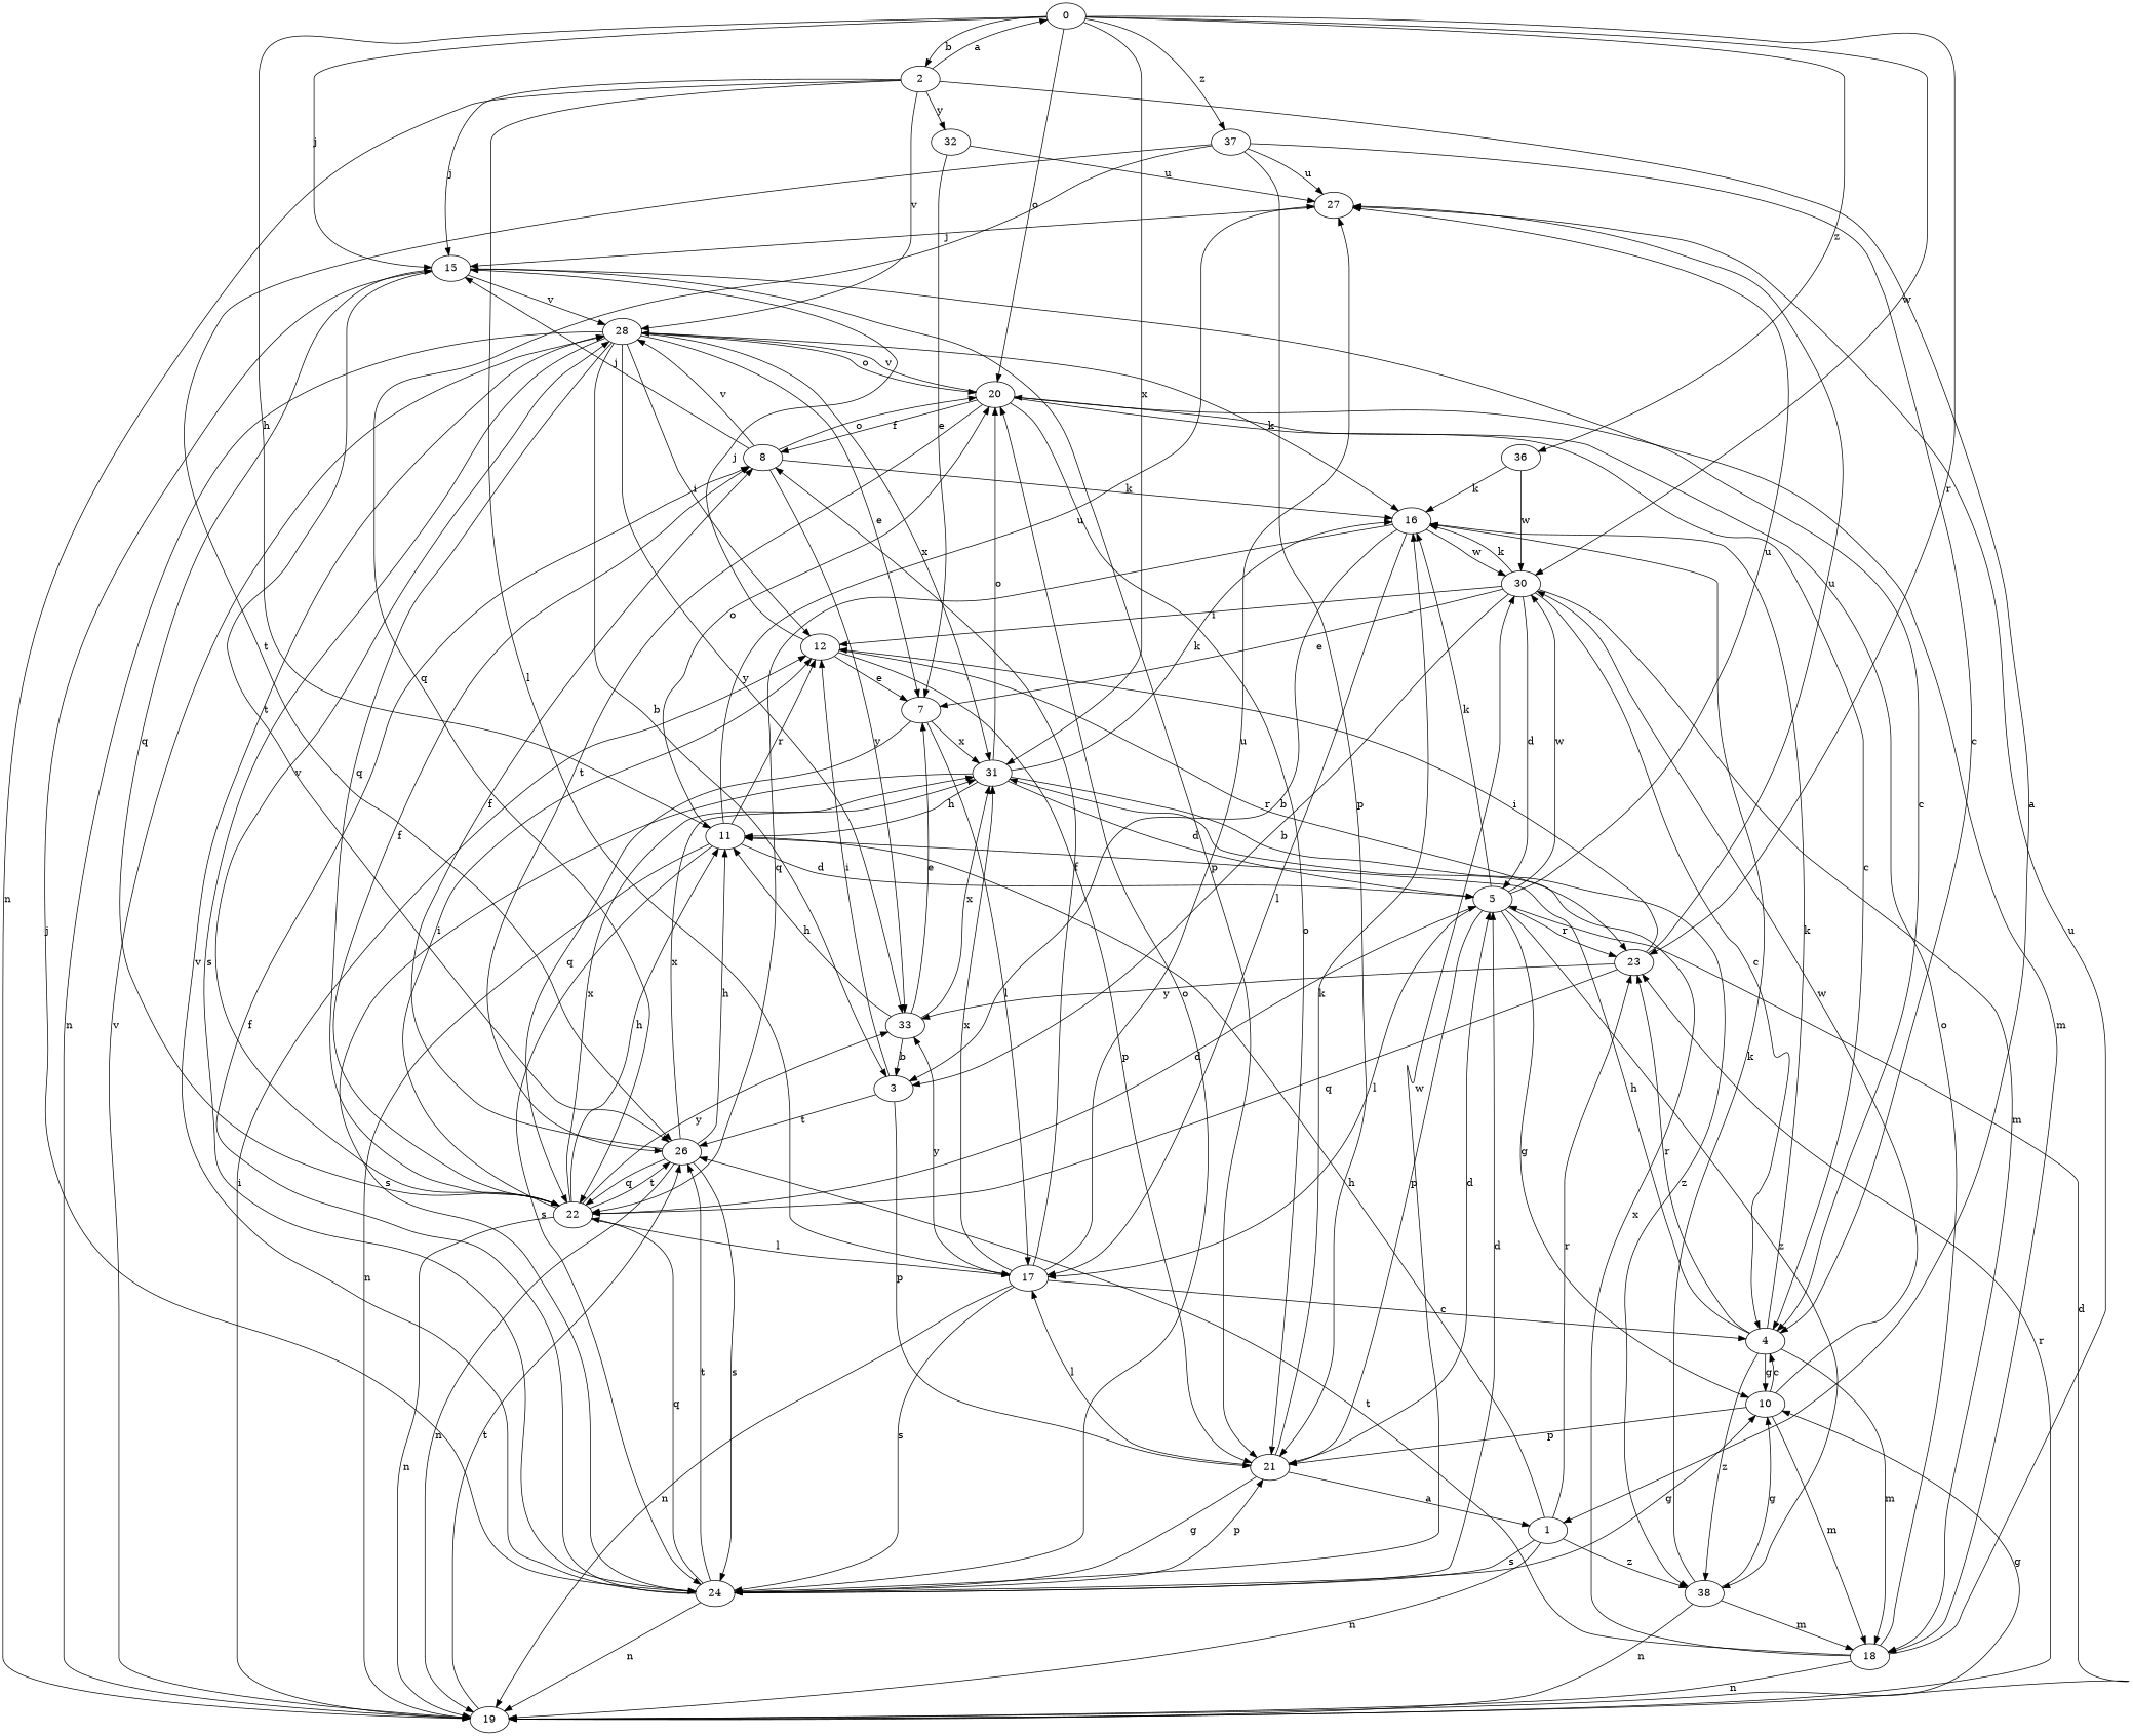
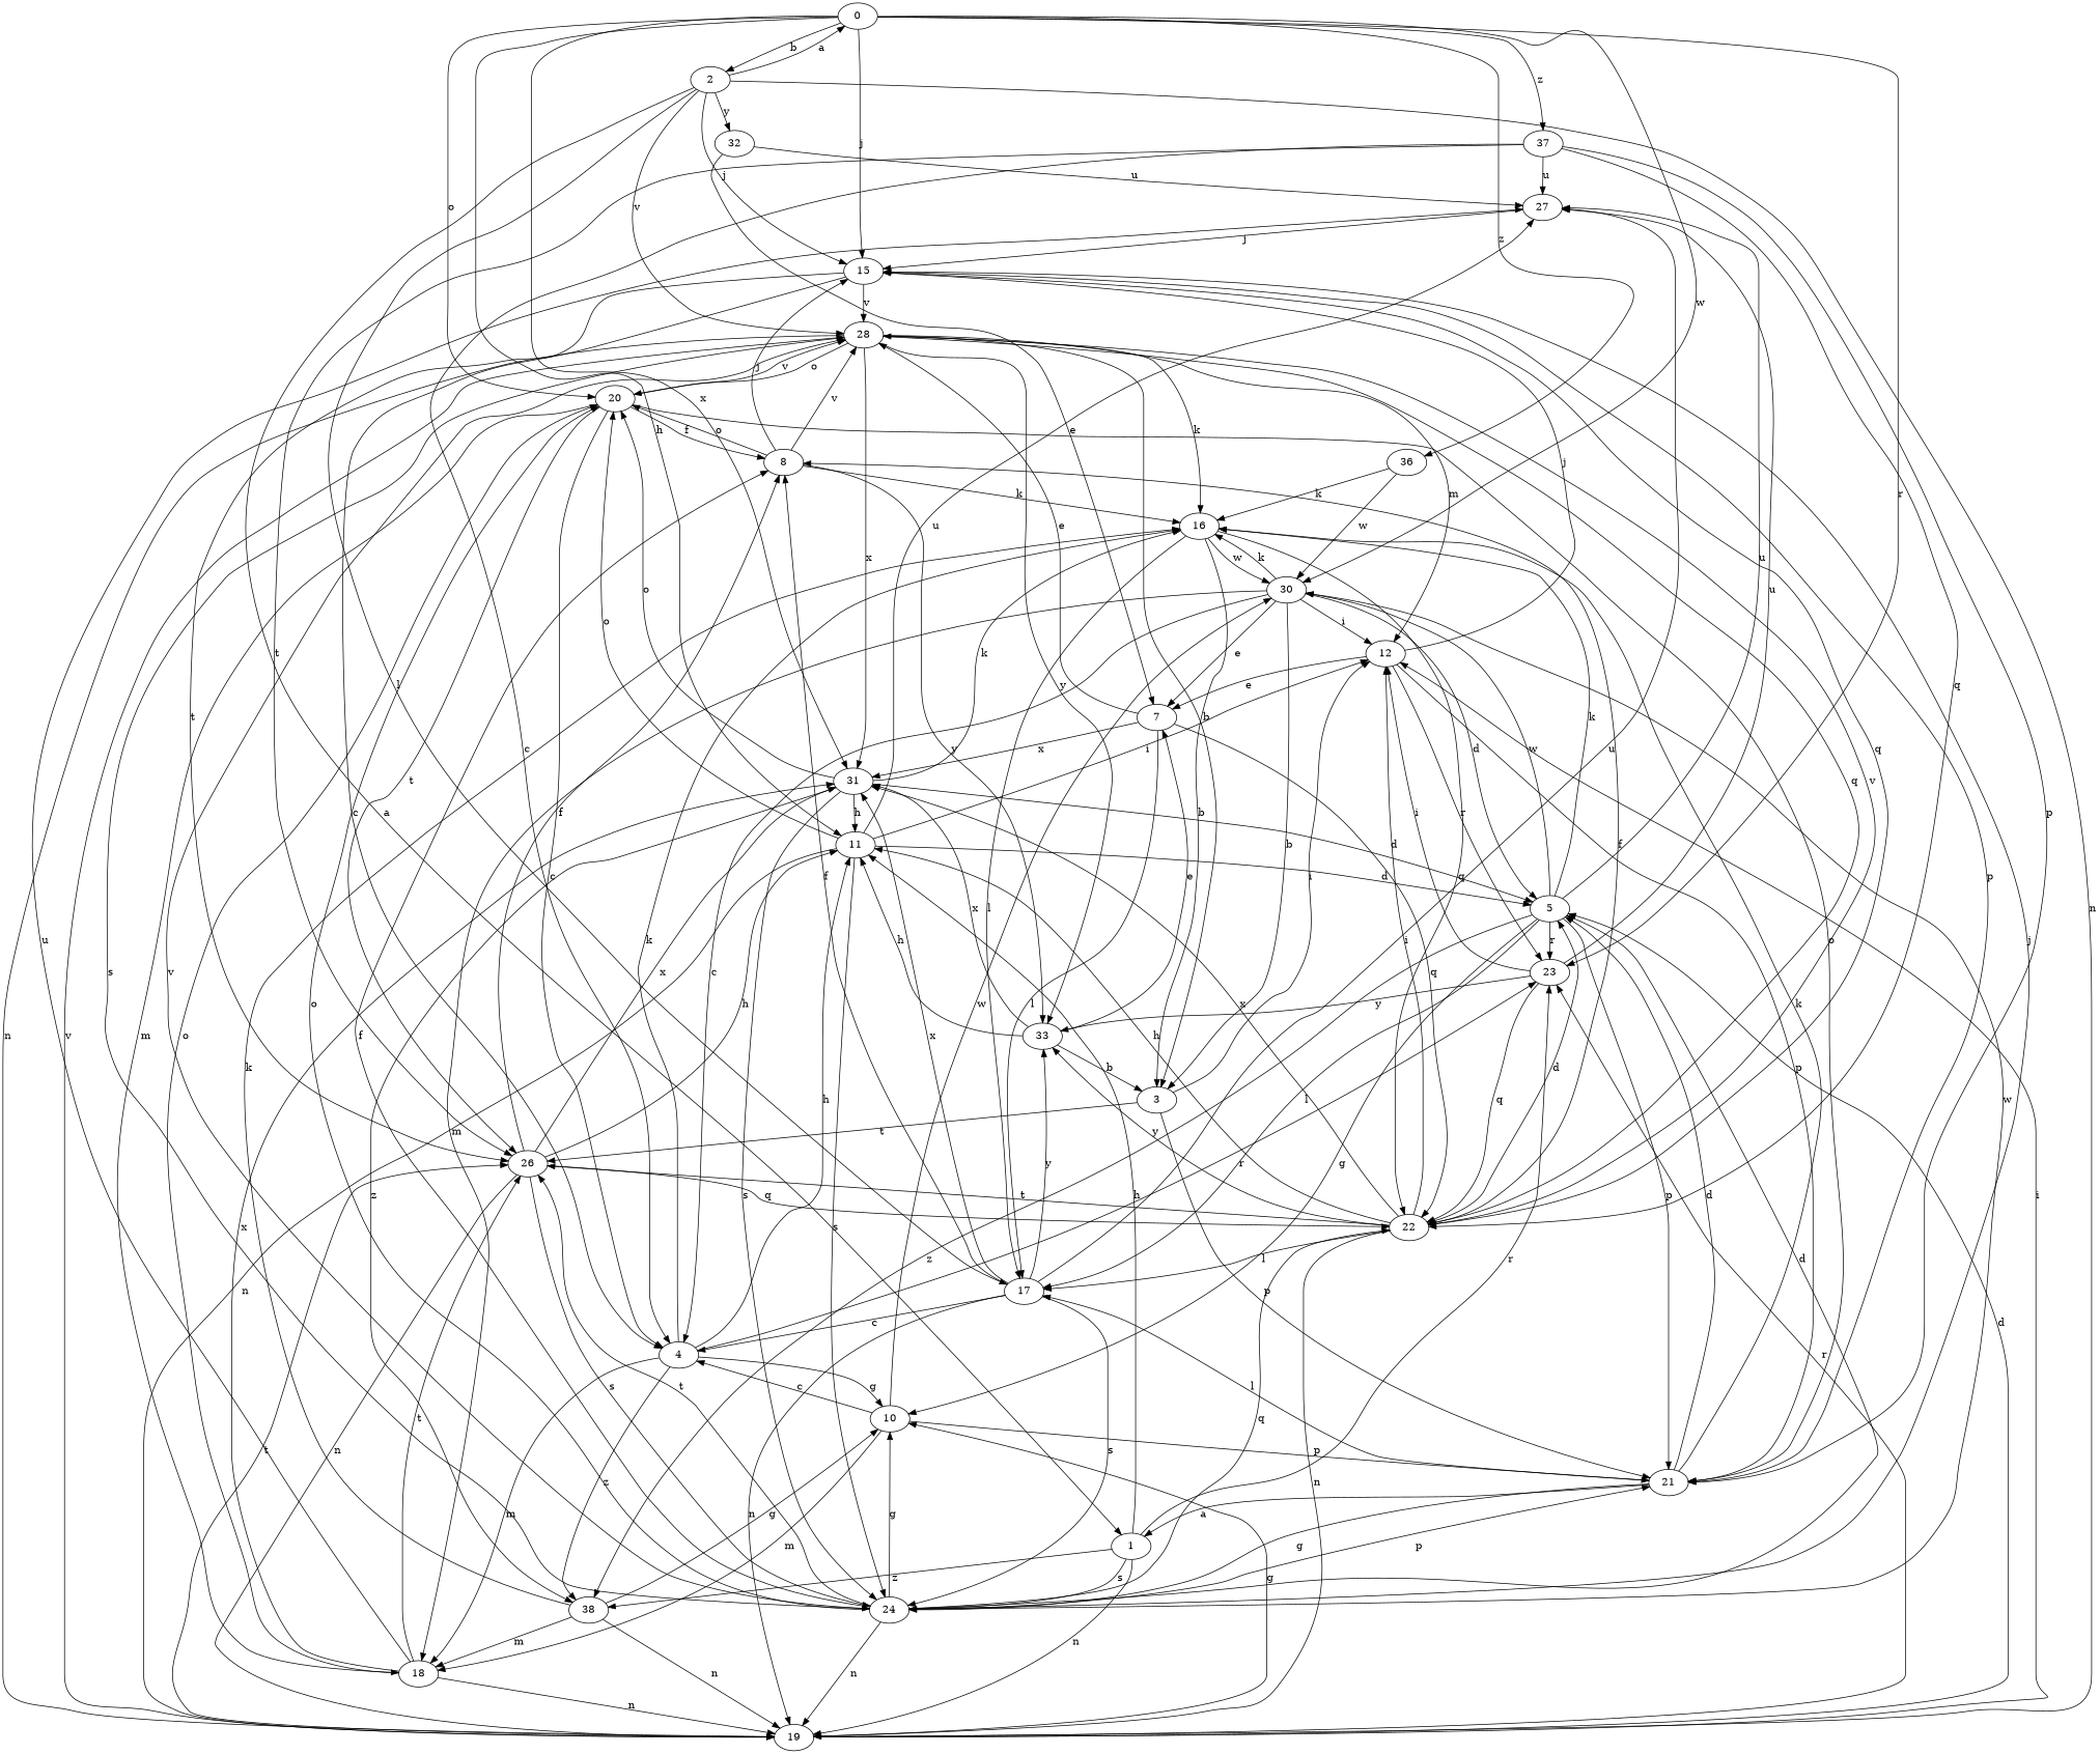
  strict digraph {
    0
    2
    11
    15
    20
    23
    30
    31
    36
    37
    1
    19
    17
    28
    32
    24
    12
    5
    27
    21
    26
    4
    22
    18
    8
    33
    3
    16
    7
    38
    10
    0 -> 2 [label=b]
    0 -> 11 [label=h]
    0 -> 15 [label=j]
    0 -> 20 [label=o]
    0 -> 23 [label=r]
    0 -> 30 [label=w]
    0 -> 31 [label=x]
    0 -> 36 [label=z]
    0 -> 37 [label=z]
    2 -> 0 [label=a]
    2 -> 15 [label=j]
    2 -> 1 [label=a]
    2 -> 19 [label=n]
    2 -> 17 [label=l]
    2 -> 28 [label=v]
    2 -> 32 [label=y]
    11 -> 20 [label=o]
    11 -> 19 [label=n]
    11 -> 24 [label=s]
-   11 -> 12 [label=r]
+   11 -> 12 [label=i]
    11 -> 5 [label=d]
    11 -> 27 [label=u]
    15 -> 28 [label=v]
    15 -> 21 [label=p]
    15 -> 26 [label=t]
    15 -> 4 [label=c]
    15 -> 22 [label=q]
    20 -> 28 [label=v]
    20 -> 21 [label=o]
    20 -> 26 [label=t]
    20 -> 4 [label=c]
    20 -> 18 [label=m]
    20 -> 8 [label=f]
    23 -> 12 [label=i]
    23 -> 27 [label=u]
    23 -> 22 [label=q]
    23 -> 33 [label=y]
    30 -> 12 [label=i]
    30 -> 5 [label=d]
    30 -> 4 [label=c]
    30 -> 18 [label=m]
    30 -> 3 [label=b]
    30 -> 16 [label=k]
    30 -> 7 [label=e]
    31 -> 11 [label=h]
    31 -> 20 [label=o]
    31 -> 24 [label=s]
    31 -> 5 [label=d]
    31 -> 16 [label=k]
    31 -> 38 [label=z]
    36 -> 30 [label=w]
    36 -> 16 [label=k]
    37 -> 27 [label=u]
    37 -> 21 [label=p]
    37 -> 26 [label=t]
    37 -> 4 [label=c]
    37 -> 22 [label=q]
    1 -> 11 [label=h]
    1 -> 23 [label=r]
    1 -> 19 [label=n]
    1 -> 24 [label=s]
    1 -> 38 [label=z]
    19 -> 23 [label=r]
    19 -> 28 [label=v]
    19 -> 12 [label=i]
    19 -> 5 [label=d]
    19 -> 26 [label=t]
    19 -> 10 [label=g]
    17 -> 31 [label=x]
    17 -> 19 [label=n]
    17 -> 24 [label=s]
    17 -> 27 [label=u]
    17 -> 4 [label=c]
    17 -> 8 [label=f]
    17 -> 33 [label=y]
    28 -> 20 [label=o]
    28 -> 31 [label=x]
    28 -> 19 [label=n]
    28 -> 24 [label=s]
-   28 -> 12 [label=i]
+   28 -> 12 [label=m]
    28 -> 22 [label=q]
    28 -> 33 [label=y]
    28 -> 3 [label=b]
    28 -> 16 [label=k]
-   28 -> 7 [label=e]
+   7 -> 28 [label=e]
    32 -> 27 [label=u]
    32 -> 7 [label=e]
    24 -> 15 [label=j]
    24 -> 20 [label=o]
    24 -> 30 [label=w]
    24 -> 19 [label=n]
    24 -> 28 [label=v]
    24 -> 5 [label=d]
    24 -> 21 [label=p]
    24 -> 26 [label=t]
    24 -> 22 [label=q]
    24 -> 8 [label=f]
    24 -> 10 [label=g]
    12 -> 15 [label=j]
    12 -> 23 [label=r]
    12 -> 21 [label=p]
    12 -> 7 [label=e]
    5 -> 23 [label=r]
    5 -> 30 [label=w]
    5 -> 17 [label=l]
    5 -> 27 [label=u]
    5 -> 21 [label=p]
    5 -> 16 [label=k]
    5 -> 38 [label=z]
    5 -> 10 [label=g]
    27 -> 15 [label=j]
    21 -> 1 [label=a]
    21 -> 17 [label=l]
    21 -> 24 [label=g]
    21 -> 5 [label=d]
    21 -> 16 [label=k]
    26 -> 11 [label=h]
    26 -> 31 [label=x]
    26 -> 19 [label=n]
    26 -> 24 [label=s]
    26 -> 22 [label=q]
    26 -> 8 [label=f]
    4 -> 11 [label=h]
    4 -> 23 [label=r]
    4 -> 18 [label=m]
    4 -> 16 [label=k]
    4 -> 38 [label=z]
    4 -> 10 [label=g]
    22 -> 11 [label=h]
    22 -> 31 [label=x]
    22 -> 19 [label=n]
    22 -> 17 [label=l]
    22 -> 28 [label=v]
    22 -> 12 [label=i]
    22 -> 5 [label=d]
    22 -> 26 [label=t]
    22 -> 8 [label=f]
    22 -> 33 [label=y]
    18 -> 20 [label=o]
    18 -> 31 [label=x]
    18 -> 19 [label=n]
    18 -> 27 [label=u]
    18 -> 26 [label=t]
    8 -> 15 [label=j]
    8 -> 20 [label=o]
    8 -> 28 [label=v]
    8 -> 33 [label=y]
    8 -> 16 [label=k]
    33 -> 11 [label=h]
    33 -> 31 [label=x]
    33 -> 3 [label=b]
    33 -> 7 [label=e]
    3 -> 12 [label=i]
    3 -> 21 [label=p]
    3 -> 26 [label=t]
    16 -> 30 [label=w]
    16 -> 17 [label=l]
    16 -> 22 [label=q]
    16 -> 3 [label=b]
    7 -> 31 [label=x]
    7 -> 17 [label=l]
    7 -> 22 [label=q]
    38 -> 19 [label=n]
    38 -> 18 [label=m]
    38 -> 16 [label=k]
    38 -> 10 [label=g]
    10 -> 30 [label=w]
    10 -> 21 [label=p]
    10 -> 4 [label=c]
    10 -> 18 [label=m]
  }
